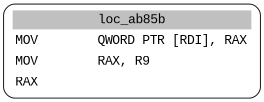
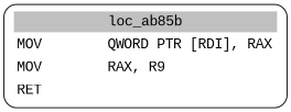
  digraph {
-   n1 [fontname="Courier New" label=<<table border="0" cellborder="0" cellpadding="3"><tr><td align="center" colspan="2" bgcolor="grey">loc_ab85b</td></tr><tr><td align="left">MOV        QWORD PTR [RDI], RAX</td></tr><tr><td align="left">MOV        RAX, R9</td></tr><tr><td align="left">RAX        </td></tr></table>> shape=Mrecord]
+   n1 [fontname="Courier New" label=<<table border="0" cellborder="0" cellpadding="3"><tr><td align="center" colspan="2" bgcolor="grey">loc_ab85b</td></tr><tr><td align="left">MOV        QWORD PTR [RDI], RAX</td></tr><tr><td align="left">MOV        RAX, R9</td></tr><tr><td align="left">RET        </td></tr></table>> shape=Mrecord]
  }
